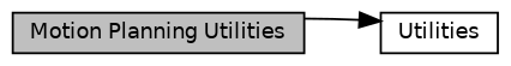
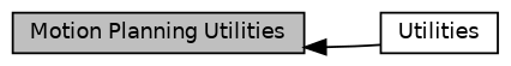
  digraph {
    rankdir=LR
    node [color=black fontname=Helvetica fontsize=10 shape=box style=filled]
    n1 [fillcolor=grey75 fontcolor=black height=0.2 label="Motion Planning Utilities" width=0.4]
    n2 [fillcolor=white height=0.2 label=Utilities width=0.4]
-   n2 -> n1 [dir=back fontname=Helvetica fontsize=10 labelfontname=Helvetica labelfontsize=10 shape=plaintext style=solid]
+   n1 -> n2 [dir=back fontname=Helvetica fontsize=10 labelfontname=Helvetica labelfontsize=10 shape=plaintext style=solid]
  }
